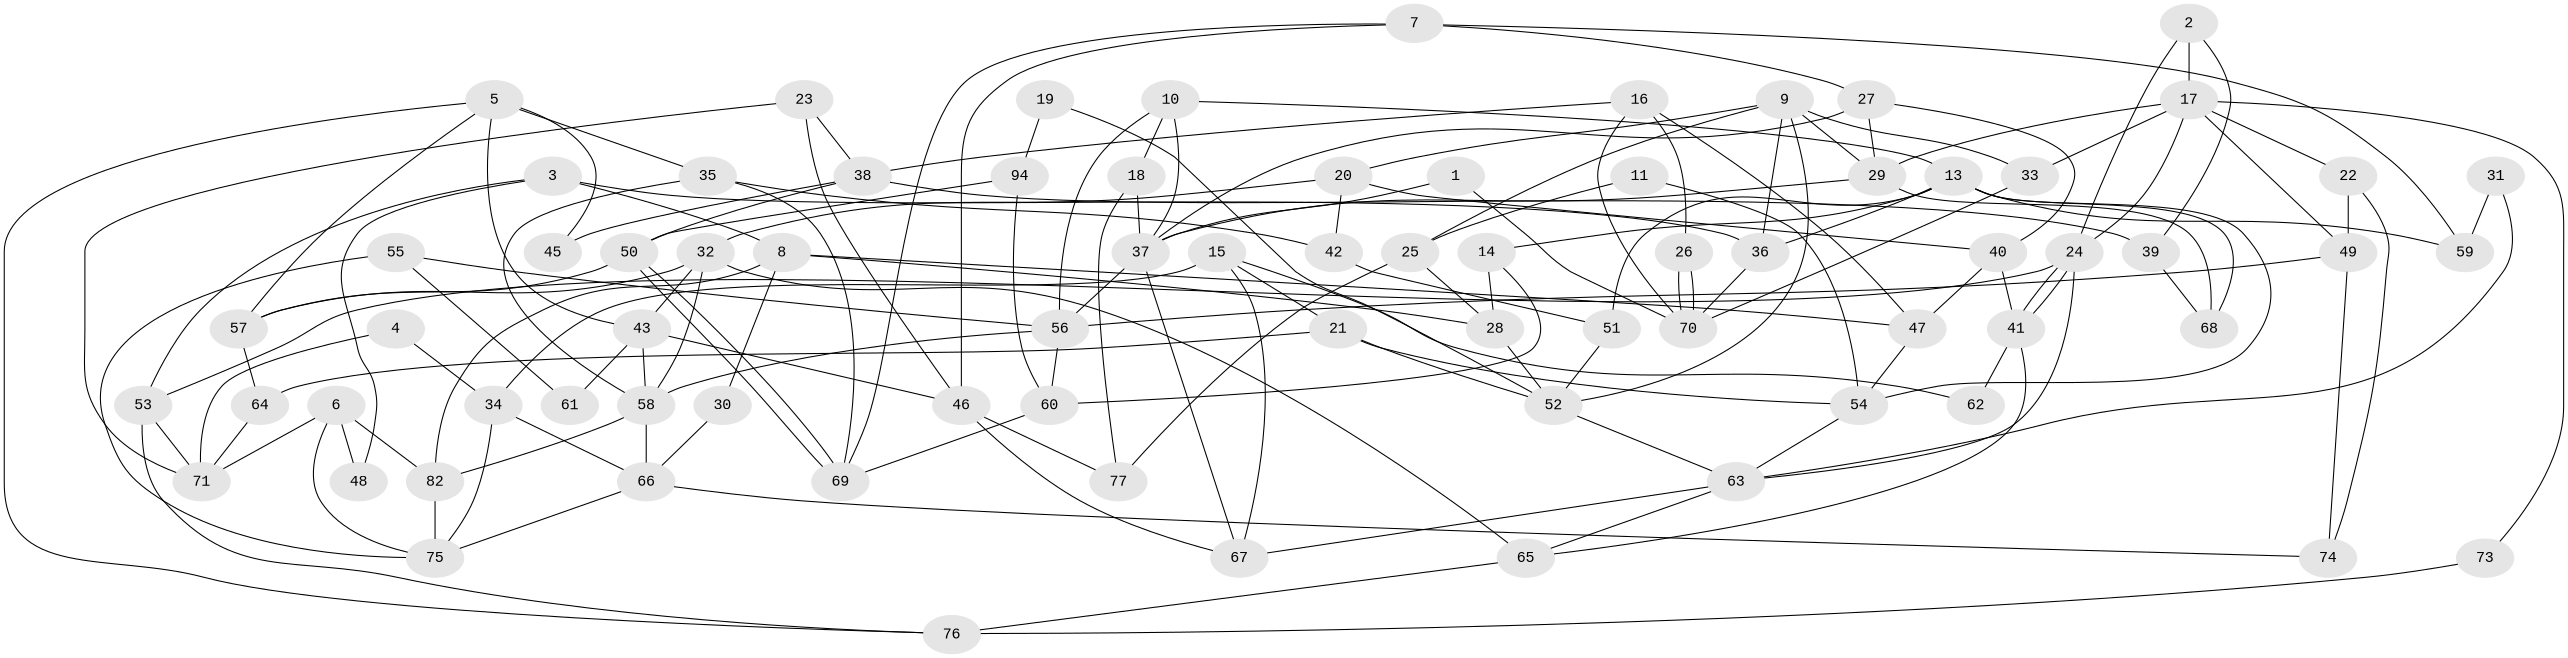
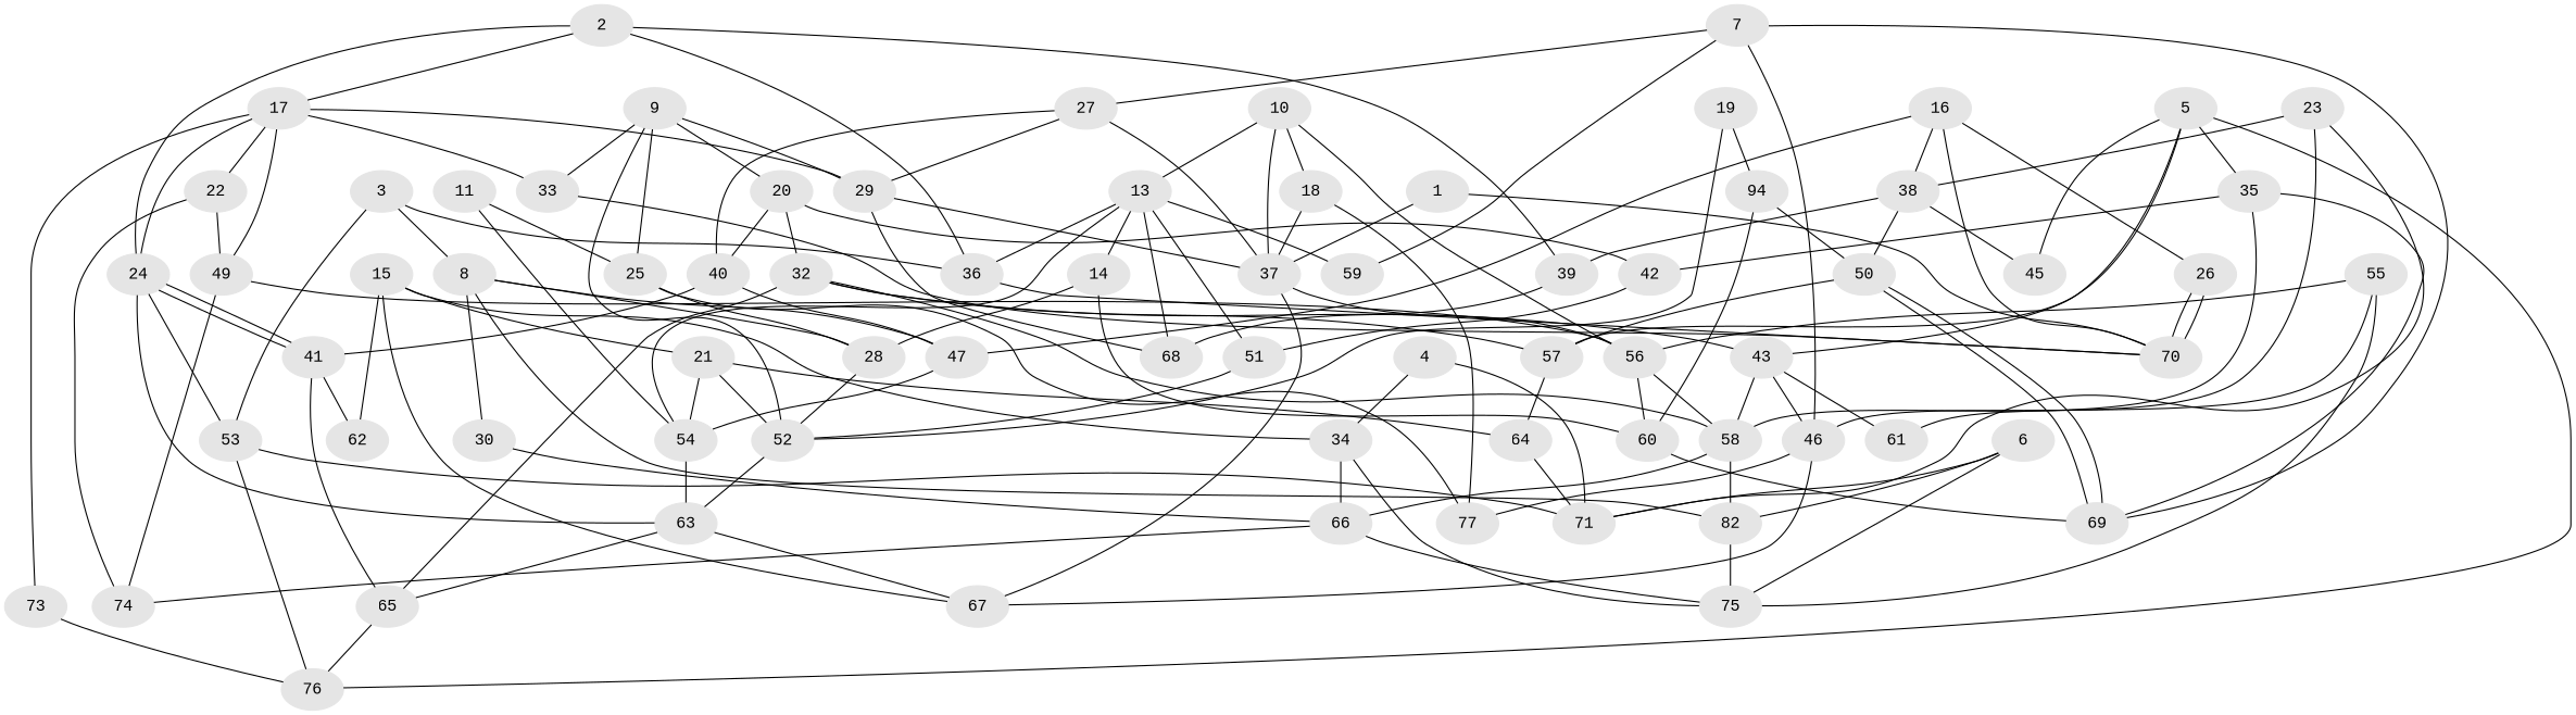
  graph {
    fontname="Liberation Mono"
    node [color=gray90 fontname="Liberation Mono" style=filled]
    edge [fontname="Liberation Mono"]
    1
    37
    70
    56
    67
    2
    17
    24
    36
    39
    29
    33
    22
    49
    73
    53
    41
    63
    68
    3
    8
-   48
    n23 [label=82]
    28
    30
    47
    71
    76
    4
    34
    75
    66
    5
    35
    43
    45
    57
    69
    42
    58
    46
    61
    64
    6
    7
    27
    59
    40
    77
    52
    54
    9
    20
    25
    32
    10
    13
    18
    14
    51
    60
    11
    15
    21
    62
    16
    26
    38
    50
    74
    19
    n72 [label=94]
    65
    23
-   31
    55
    1 -- 37
    1 -- 70
    37 -- 56
    37 -- 67
    56 -- 58
    56 -- 60
    2 -- 17
    2 -- 24
-   9 -- 36
+   2 -- 36
    2 -- 39
    17 -- 24
    17 -- 29
    17 -- 33
    17 -- 22
    17 -- 49
    17 -- 73
    24 -- 53
    24 -- 41
    24 -- 41
    24 -- 63
    36 -- 70
    39 -- 68
    29 -- 37
    29 -- 68
    33 -- 70
    22 -- 49
    22 -- 74
    49 -- 56
    49 -- 74
    73 -- 76
    53 -- 71
    53 -- 76
    41 -- 62
    41 -- 65
    63 -- 67
    63 -- 65
    3 -- 36
    3 -- 53
    3 -- 8
-   3 -- 48
    8 -- n23
    8 -- 28
    8 -- 30
    8 -- 47
    n23 -- 75
    28 -- 52
    30 -- 66
    47 -- 54
    4 -- 71
    4 -- 34
    34 -- 75
    34 -- 66
    66 -- 75
    66 -- 74
    5 -- 76
    5 -- 35
    5 -- 43
    5 -- 45
    5 -- 57
    35 -- 69
    35 -- 42
    35 -- 58
    43 -- 58
    43 -- 46
    43 -- 61
    57 -- 64
    42 -- 51
    58 -- n23
    58 -- 66
    46 -- 67
    46 -- 77
    64 -- 71
-   6 -- 48
    6 -- n23
    6 -- 71
    6 -- 75
    7 -- 69
    7 -- 46
    7 -- 27
    7 -- 59
    27 -- 37
    27 -- 29
    27 -- 40
    40 -- 41
    40 -- 47
    52 -- 63
    54 -- 63
    9 -- 29
    9 -- 33
    9 -- 52
    9 -- 20
    9 -- 25
    20 -- 42
    20 -- 40
    20 -- 32
    25 -- 28
    25 -- 77
    32 -- 43
    32 -- 57
    32 -- 58
    32 -- 65
    10 -- 37
    10 -- 56
    10 -- 13
    10 -- 18
    13 -- 36
    13 -- 68
    13 -- 59
    13 -- 54
    13 -- 14
    13 -- 51
    18 -- 37
    18 -- 77
    14 -- 28
    14 -- 60
    51 -- 52
    60 -- 69
    11 -- 54
    11 -- 25
    15 -- 67
    15 -- 34
    15 -- 21
    15 -- 62
    21 -- 64
    21 -- 52
    21 -- 54
    16 -- 70
    16 -- 47
    16 -- 26
    16 -- 38
    26 -- 70
    26 -- 70
    38 -- 39
    38 -- 45
    38 -- 50
    50 -- 57
    50 -- 69
    50 -- 69
    19 -- 52
    19 -- n72
    n72 -- 60
    n72 -- 50
    65 -- 76
    23 -- 71
    23 -- 46
    23 -- 38
-   31 -- 63
-   31 -- 59
    55 -- 56
    55 -- 75
    55 -- 61
  }
